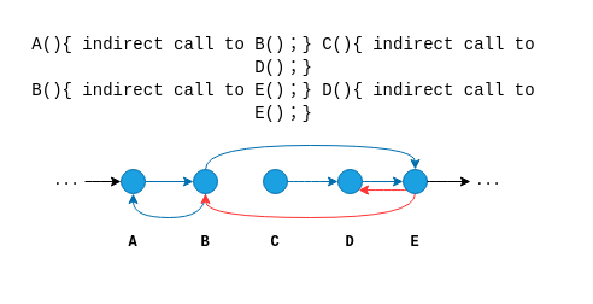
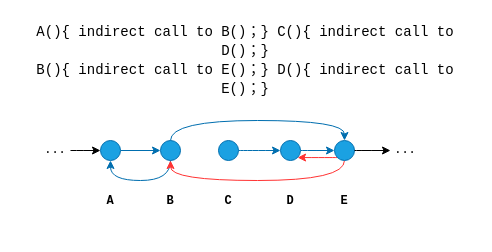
  <mxCell id="0" />
  <mxCell id="1" parent="0" />
  <mxCell id="2" style="edgeStyle=orthogonalEdgeStyle;rounded=0;orthogonalLoop=1;jettySize=auto;html=1;exitX=1;exitY=0.5;exitDx=0;exitDy=0;entryX=0;entryY=0.5;entryDx=0;entryDy=0;fillColor=#1ba1e2;strokeColor=#006EAF;" edge="1" parent="1" source="3" target="6"><mxGeometry relative="1" as="geometry" /></mxCell>
  <mxCell id="3" value="" style="ellipse;whiteSpace=wrap;html=1;strokeColor=#006EAF;fillColor=#1ba1e2;fontColor=#ffffff;" vertex="1" parent="1"><mxGeometry x="100" y="140" width="20" height="20" as="geometry" /></mxCell>
  <mxCell id="4" style="edgeStyle=orthogonalEdgeStyle;rounded=0;orthogonalLoop=1;jettySize=auto;html=1;exitX=0.5;exitY=0;exitDx=0;exitDy=0;entryX=0.5;entryY=0;entryDx=0;entryDy=0;curved=1;fillColor=#1ba1e2;strokeColor=#006EAF;" edge="1" parent="1" source="6" target="13"><mxGeometry relative="1" as="geometry" /></mxCell>
  <mxCell id="5" style="edgeStyle=orthogonalEdgeStyle;curved=1;rounded=0;orthogonalLoop=1;jettySize=auto;html=1;exitX=0.5;exitY=1;exitDx=0;exitDy=0;entryX=0.5;entryY=1;entryDx=0;entryDy=0;fillColor=#1ba1e2;strokeColor=#006EAF;" edge="1" parent="1" source="6" target="3"><mxGeometry relative="1" as="geometry" /></mxCell>
  <mxCell id="6" value="" style="ellipse;whiteSpace=wrap;html=1;strokeColor=#006EAF;fillColor=#1ba1e2;fontColor=#ffffff;" vertex="1" parent="1"><mxGeometry x="160" y="140" width="20" height="20" as="geometry" /></mxCell>
  <mxCell id="7" style="edgeStyle=orthogonalEdgeStyle;curved=1;rounded=0;orthogonalLoop=1;jettySize=auto;html=1;exitX=1;exitY=0.5;exitDx=0;exitDy=0;entryX=0;entryY=0.5;entryDx=0;entryDy=0;fillColor=#1ba1e2;strokeColor=#006EAF;" edge="1" parent="1" source="8" target="10"><mxGeometry relative="1" as="geometry" /></mxCell>
  <mxCell id="8" value="" style="ellipse;whiteSpace=wrap;html=1;strokeColor=#006EAF;fillColor=#1ba1e2;fontColor=#ffffff;" vertex="1" parent="1"><mxGeometry x="218" y="140" width="20" height="20" as="geometry" /></mxCell>
  <mxCell id="9" style="edgeStyle=orthogonalEdgeStyle;curved=1;rounded=0;orthogonalLoop=1;jettySize=auto;html=1;exitX=1;exitY=0.5;exitDx=0;exitDy=0;entryX=0;entryY=0.5;entryDx=0;entryDy=0;fillColor=#1ba1e2;strokeColor=#006EAF;" edge="1" parent="1" source="10" target="13"><mxGeometry relative="1" as="geometry" /></mxCell>
  <mxCell id="10" value="" style="ellipse;whiteSpace=wrap;html=1;strokeColor=#006EAF;fillColor=#1ba1e2;fontColor=#ffffff;" vertex="1" parent="1"><mxGeometry x="280" y="140" width="20" height="20" as="geometry" /></mxCell>
  <mxCell id="11" style="edgeStyle=orthogonalEdgeStyle;curved=1;rounded=0;orthogonalLoop=1;jettySize=auto;html=1;exitX=0.5;exitY=1;exitDx=0;exitDy=0;entryX=0.5;entryY=1;entryDx=0;entryDy=0;fillColor=#e51400;strokeColor=#FF3333;" edge="1" parent="1" source="13" target="6"><mxGeometry relative="1" as="geometry" /></mxCell>
  <mxCell id="12" style="edgeStyle=orthogonalEdgeStyle;curved=1;rounded=0;orthogonalLoop=1;jettySize=auto;html=1;exitX=0;exitY=1;exitDx=0;exitDy=0;entryX=1;entryY=1;entryDx=0;entryDy=0;fillColor=#1ba1e2;strokeColor=#FF3333;" edge="1" parent="1" source="13" target="10"><mxGeometry relative="1" as="geometry" /></mxCell>
  <mxCell id="13" value="" style="ellipse;whiteSpace=wrap;html=1;strokeColor=#006EAF;fillColor=#1ba1e2;fontColor=#ffffff;" vertex="1" parent="1"><mxGeometry x="334" y="140" width="20" height="20" as="geometry" /></mxCell>
  <mxCell id="14" value="&lt;font face=&quot;Courier New&quot;&gt;&lt;b&gt;A&lt;/b&gt;&lt;/font&gt;" style="whiteSpace=wrap;html=1;strokeColor=none;fillColor=none;" vertex="1" parent="1"><mxGeometry x="50" y="170" width="120" height="60" as="geometry" /></mxCell>
  <mxCell id="15" value="&lt;font face=&quot;Courier New&quot;&gt;&lt;b&gt;B&lt;/b&gt;&lt;/font&gt;" style="whiteSpace=wrap;html=1;strokeColor=none;fillColor=none;" vertex="1" parent="1"><mxGeometry x="110" y="170" width="120" height="60" as="geometry" /></mxCell>
  <mxCell id="16" value="&lt;font face=&quot;Courier New&quot;&gt;&lt;b&gt;C&lt;/b&gt;&lt;/font&gt;" style="whiteSpace=wrap;html=1;strokeColor=none;fillColor=none;" vertex="1" parent="1"><mxGeometry x="168" y="170" width="120" height="60" as="geometry" /></mxCell>
  <mxCell id="17" value="&lt;font face=&quot;Courier New&quot;&gt;&lt;b&gt;D&lt;/b&gt;&lt;/font&gt;" style="whiteSpace=wrap;html=1;strokeColor=none;fillColor=none;" vertex="1" parent="1"><mxGeometry x="230" y="170" width="120" height="60" as="geometry" /></mxCell>
  <mxCell id="18" value="&lt;font face=&quot;Courier New&quot;&gt;&lt;b&gt;E&lt;/b&gt;&lt;/font&gt;" style="whiteSpace=wrap;html=1;strokeColor=none;fillColor=none;" vertex="1" parent="1"><mxGeometry x="284" y="170" width="120" height="60" as="geometry" /></mxCell>
  <mxCell id="19" value="" style="endArrow=classic;html=1;rounded=0;fontFamily=Courier New;curved=1;exitX=1;exitY=0.5;exitDx=0;exitDy=0;fillColor=#e51400;strokeColor=#000000;" edge="1" parent="1" source="13"><mxGeometry width="50" height="50" relative="1" as="geometry"><mxPoint x="400" y="200" as="sourcePoint" /><mxPoint x="390" y="150" as="targetPoint" /></mxGeometry></mxCell>
  <mxCell id="20" value="..." style="whiteSpace=wrap;html=1;strokeColor=none;fontFamily=Courier New;fillColor=none;" vertex="1" parent="1"><mxGeometry x="380" y="125" width="50" height="50" as="geometry" /></mxCell>
  <mxCell id="21" value="" style="endArrow=classic;html=1;rounded=0;fontFamily=Courier New;curved=1;fillColor=#1ba1e2;strokeColor=#000000;entryX=0;entryY=0.5;entryDx=0;entryDy=0;" edge="1" parent="1" target="3"><mxGeometry width="50" height="50" relative="1" as="geometry"><mxPoint x="70" y="150" as="sourcePoint" /><mxPoint x="70" y="140" as="targetPoint" /></mxGeometry></mxCell>
  <mxCell id="22" value="..." style="whiteSpace=wrap;html=1;strokeColor=none;fontFamily=Courier New;fillColor=none;" vertex="1" parent="1"><mxGeometry x="30" y="125" width="50" height="50" as="geometry" /></mxCell>
- <mxCell id="23" value="&lt;div style=&quot;font-family: Consolas, &amp;quot;Courier New&amp;quot;, monospace; font-size: 14px; line-height: 19px;&quot;&gt;&lt;div style=&quot;&quot;&gt;A(){ indirect call to B()；} C(){ indirect call to D()；} &lt;/div&gt;&lt;div style=&quot;&quot;&gt;B(){ indirect call to E()；} D(){ indirect call to E()；} &lt;/div&gt;&lt;/div&gt;" style="whiteSpace=wrap;html=1;strokeColor=none;fontFamily=Courier New;fillColor=none;" vertex="1" parent="1"><mxGeometry x="10" y="25" width="450" height="80" as="geometry" /></mxCell>
+ <mxCell id="23" value="&lt;div style=&quot;font-family: Consolas, &amp;quot;Courier New&amp;quot;, monospace; font-size: 14px; line-height: 19px;&quot;&gt;&lt;div style=&quot;&quot;&gt;A(){ indirect call to B()；} C(){ indirect call to D()；} &lt;/div&gt;&lt;div style=&quot;&quot;&gt;B(){ indirect call to E()；} D(){ indirect call to E()；} &lt;/div&gt;&lt;/div&gt;" style="whiteSpace=wrap;html=1;strokeColor=none;fontFamily=Courier New;fillColor=none;" vertex="1" parent="1"><mxGeometry x="20" y="20" width="450" height="80" as="geometry" /></mxCell>
